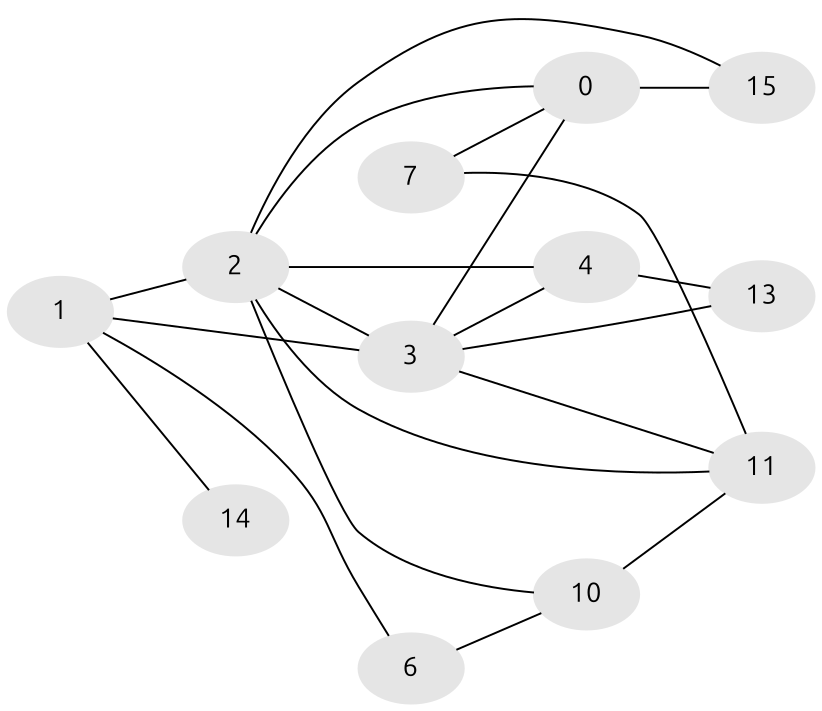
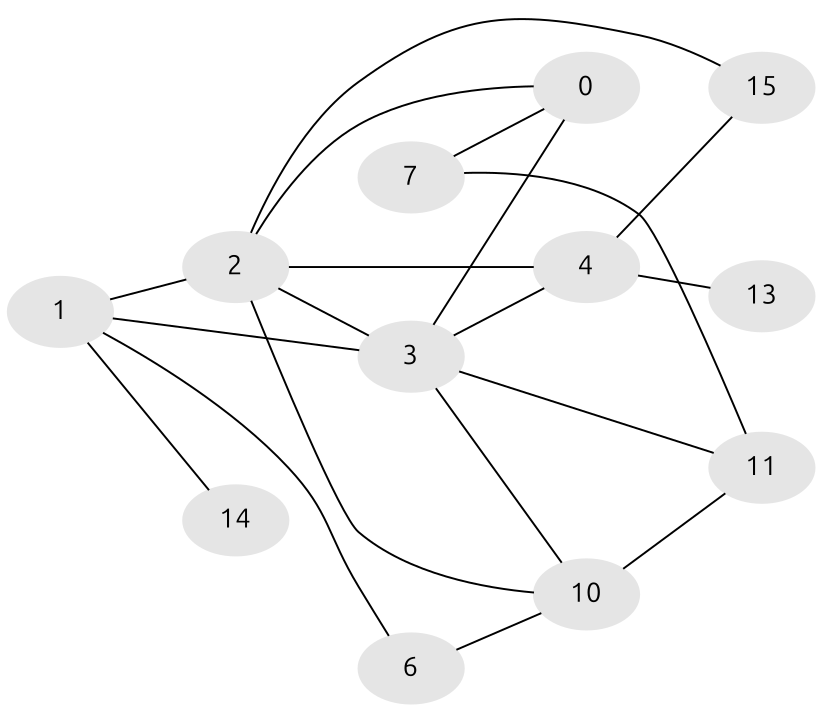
  graph {
    fontname=Ubuntu
    rankdir=LR
    node [color=gray90 fontname=Ubuntu style=filled]
    edge [fontname=Ubuntu weight=1.0]
    1
    2
    3
    6
    14
    11
    4
    n8 [label=0]
    10
    15
    13
    7
    1 -- 2 [weight=3.0]
    1 -- 3
    1 -- 6
    1 -- 14
    2 -- 3 [weight=2.0]
-   2 -- 11
    2 -- 4
    2 -- n8 [weight=3.0]
    2 -- 10
    2 -- 15
    3 -- 11
    3 -- 4
    3 -- n8
-   3 -- 13
+   3 -- 10
    6 -- 10
-   n8 -- 15
+   4 -- 15
    4 -- 13
    10 -- 11 [weight=2.0]
    7 -- 11 [weight=2.0]
    7 -- n8
  }
